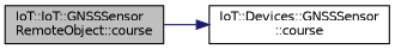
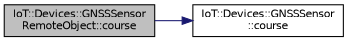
  digraph {
    rankdir=LR
    node [color=black fontname=Helvetica fontsize=10 shape=record style=filled]
-   n1 [fillcolor=grey75 fontcolor=black height=0.2 label="IoT::IoT::GNSSSensor\lRemoteObject::course" width=0.4]
+   n1 [fillcolor=grey75 fontcolor=black height=0.2 label="IoT::Devices::GNSSSensor\lRemoteObject::course" width=0.4]
    n2 [fillcolor=white height=0.2 label="IoT::Devices::GNSSSensor\l::course" width=0.4]
    n1 -> n2 [color=midnightblue fontname=Helvetica fontsize=10 labelfontname=Helvetica labelfontsize=10 style=solid]
  }
